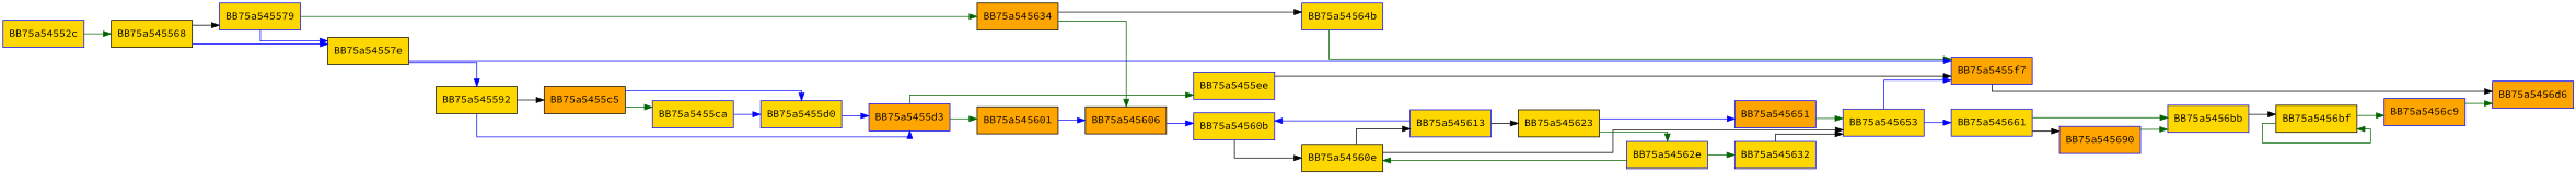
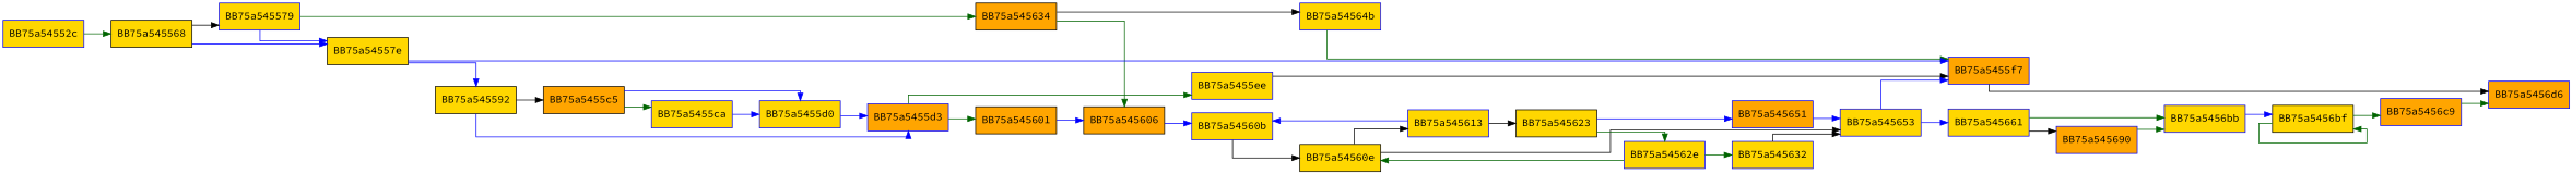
  digraph {
    fontname="Source Code Pro"
    rankdir=LR
    splines=ortho
    node [color=blue fillcolor=gold fontname="Source Code Pro" shape=box style=filled]
    edge [color=darkgreen fontname="Source Code Pro"]
    BB75a545568 [color=black]
    BB75a54552c
    BB75a545634 [color=black fillcolor=orange]
    BB75a545606 [color=black fillcolor=orange]
    BB75a54564b
    BB75a54557e [color=black]
    BB75a545579
    BB75a54560b
    BB75a5455f7 [fillcolor=orange]
    BB75a545592 [color=black]
    BB75a5456d6 [fillcolor=orange]
    BB75a5455d3 [fillcolor=orange]
    BB75a5455c5 [color=black fillcolor=orange]
    BB75a545601 [color=black fillcolor=orange]
    BB75a5455ee
    BB75a5455d0
    BB75a5455ca
    BB75a54560e [color=black]
    BB75a545653
    BB75a545613
    BB75a545661
    BB75a545623 [color=black]
    BB75a5456bb
    BB75a545690 [fillcolor=orange]
    BB75a545651 [fillcolor=orange]
    BB75a54562e
    BB75a545632
    BB75a5456bf [color=black]
    BB75a5456c9 [fillcolor=orange]
    BB75a545568 -> BB75a54557e [color=blue]
    BB75a545568 -> BB75a545579 [color=black]
    BB75a54552c -> BB75a545568
    BB75a545634 -> BB75a545606
    BB75a545634 -> BB75a54564b [color=black]
    BB75a545606 -> BB75a54560b [color=blue]
    BB75a54564b -> BB75a5455f7
    BB75a54557e -> BB75a5455f7 [color=blue]
    BB75a54557e -> BB75a545592 [color=blue]
    BB75a545579 -> BB75a545634
    BB75a545579 -> BB75a54557e [color=blue]
    BB75a54560b -> BB75a54560e [color=black]
    BB75a5455f7 -> BB75a5456d6 [color=black]
    BB75a545592 -> BB75a5455d3 [color=blue]
    BB75a545592 -> BB75a5455c5 [color=black]
    BB75a5455d3 -> BB75a545601
    BB75a5455d3 -> BB75a5455ee
    BB75a5455c5 -> BB75a5455d0 [color=blue]
    BB75a5455c5 -> BB75a5455ca
    BB75a545601 -> BB75a545606 [color=blue]
    BB75a5455ee -> BB75a5455f7 [color=black]
    BB75a5455d0 -> BB75a5455d3 [color=blue]
    BB75a5455ca -> BB75a5455d0 [color=blue]
    BB75a54560e -> BB75a545653 [color=black]
    BB75a54560e -> BB75a545613 [color=black]
    BB75a545653 -> BB75a5455f7 [color=blue]
    BB75a545653 -> BB75a545661 [color=blue]
    BB75a545613 -> BB75a54560b [color=blue]
    BB75a545613 -> BB75a545623 [color=black]
    BB75a545661 -> BB75a5456bb
    BB75a545661 -> BB75a545690 [color=black]
    BB75a545623 -> BB75a545651 [color=blue]
    BB75a545623 -> BB75a54562e
-   BB75a5456bb -> BB75a5456bf [color=black]
+   BB75a5456bb -> BB75a5456bf [color=blue]
    BB75a545690 -> BB75a5456bb
-   BB75a545651 -> BB75a545653
+   BB75a545651 -> BB75a545653 [color=blue]
    BB75a54562e -> BB75a54560e
    BB75a54562e -> BB75a545632
    BB75a545632 -> BB75a545653 [color=black]
    BB75a5456bf -> BB75a5456bf
    BB75a5456bf -> BB75a5456c9
    BB75a5456c9 -> BB75a5456d6
  }
